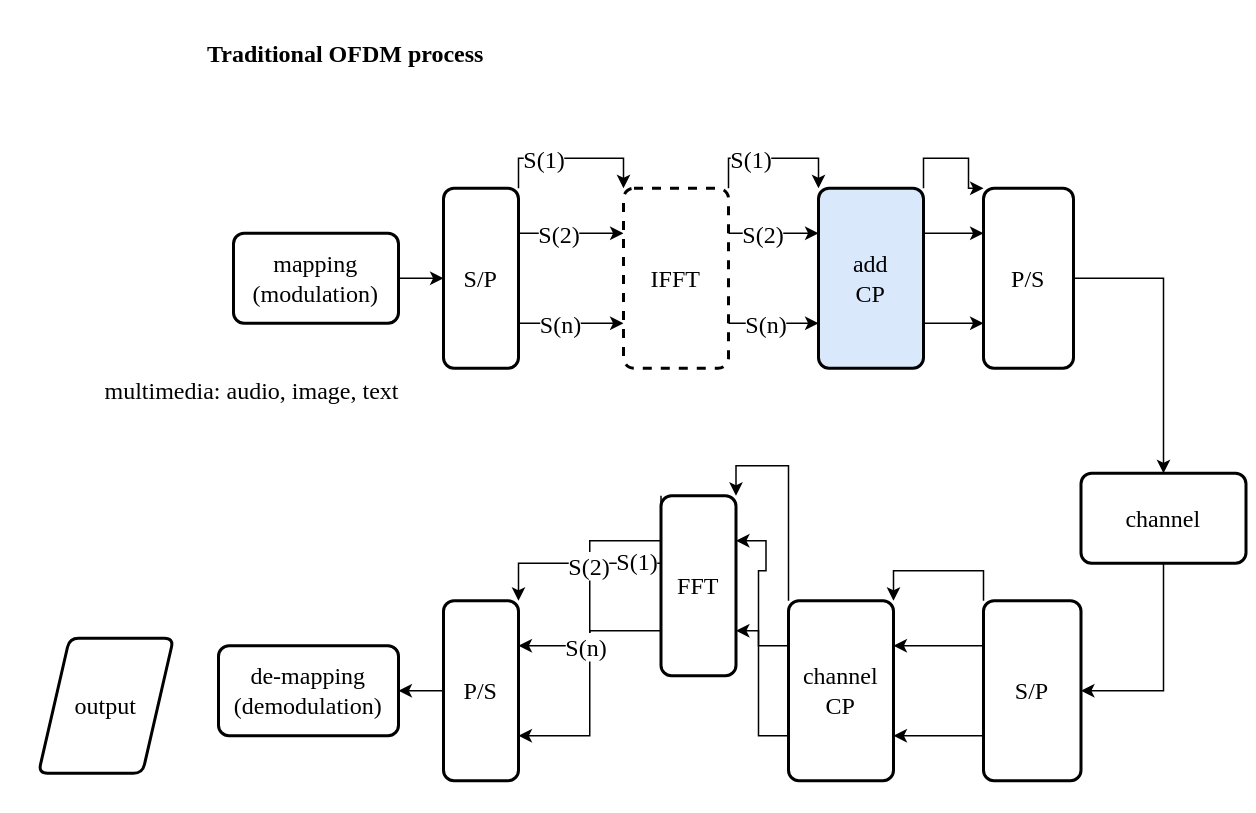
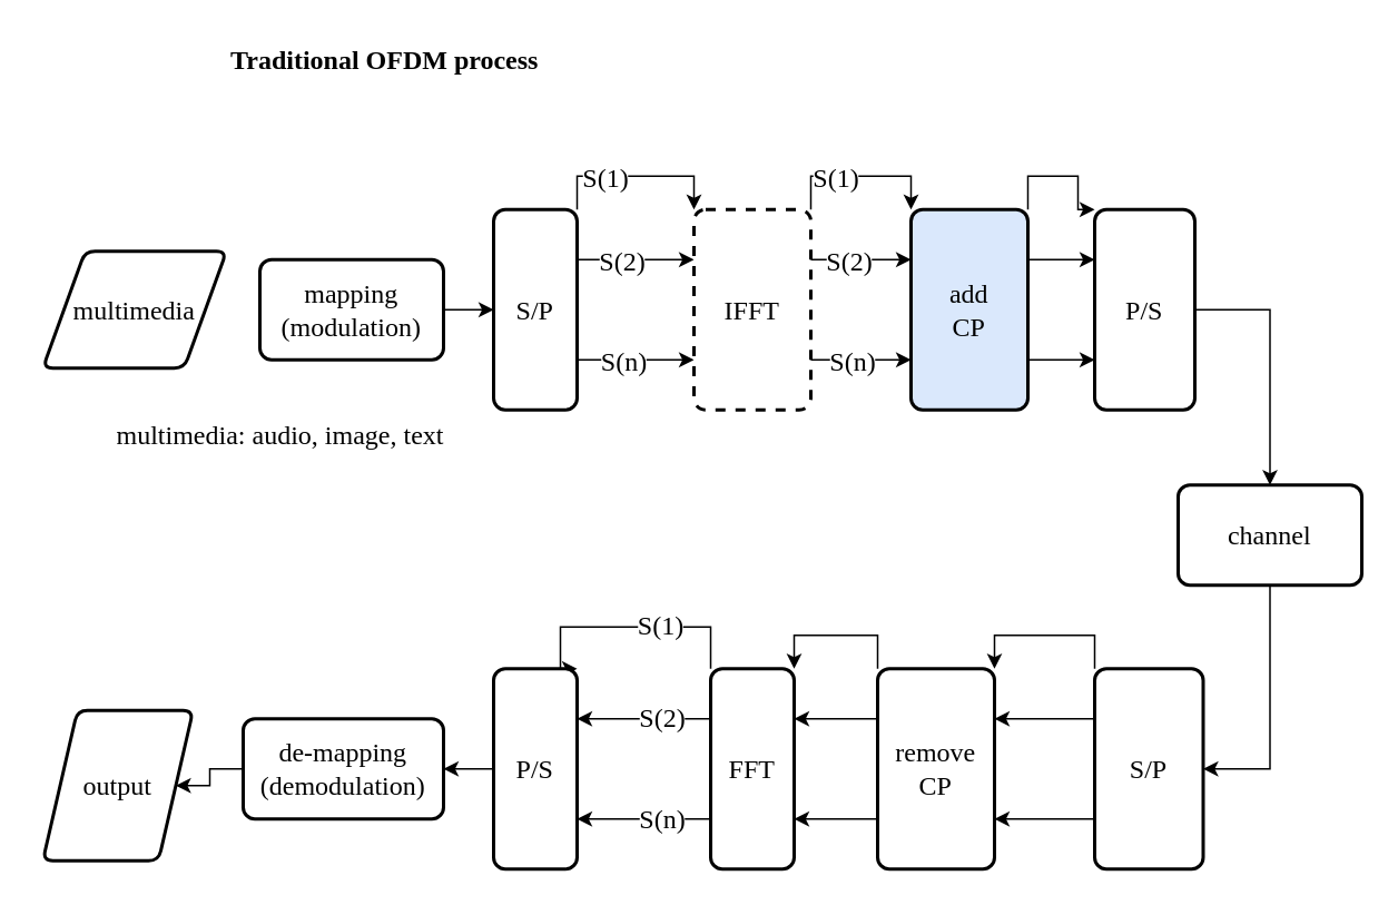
  <mxCell id="0" />
  <mxCell id="1" parent="0" />
+ <mxCell id="2" value="&lt;div&gt;&lt;span style=&quot;background-color: transparent; color: light-dark(rgb(0, 0, 0), rgb(255, 255, 255));&quot;&gt;multimedia&lt;/span&gt;&lt;/div&gt;" style="shape=parallelogram;html=1;strokeWidth=2;perimeter=parallelogramPerimeter;whiteSpace=wrap;rounded=1;arcSize=12;size=0.23;fontSize=16;fontFamily=Times New Roman;" parent="1" vertex="1"><mxGeometry x="25" y="150" width="110" height="70" as="geometry" /></mxCell>
  <mxCell id="3" style="edgeStyle=orthogonalEdgeStyle;rounded=0;orthogonalLoop=1;jettySize=auto;html=1;entryX=0;entryY=0.5;entryDx=0;entryDy=0;fontFamily=Times New Roman;fontSize=16;exitX=1;exitY=0.5;exitDx=0;exitDy=0;" parent="1" source="4" target="11" edge="1"><mxGeometry relative="1" as="geometry"><mxPoint x="285" y="275" as="sourcePoint" /></mxGeometry></mxCell>
  <mxCell id="4" value="mapping&lt;div&gt;(modulation)&lt;/div&gt;" style="rounded=1;whiteSpace=wrap;html=1;absoluteArcSize=1;arcSize=14;strokeWidth=2;fontSize=16;fontFamily=Times New Roman;" parent="1" vertex="1"><mxGeometry x="155" y="155" width="110" height="60" as="geometry" /></mxCell>
  <mxCell id="5" style="edgeStyle=orthogonalEdgeStyle;rounded=0;orthogonalLoop=1;jettySize=auto;html=1;exitX=1;exitY=0.25;exitDx=0;exitDy=0;entryX=0;entryY=0.25;entryDx=0;entryDy=0;fontFamily=Times New Roman;fontSize=16;" parent="1" source="11" target="12" edge="1"><mxGeometry relative="1" as="geometry" /></mxCell>
  <mxCell id="6" value="&lt;font&gt;S(2)&lt;/font&gt;" style="edgeLabel;html=1;align=center;verticalAlign=middle;resizable=0;points=[];fontFamily=Times New Roman;fontSize=16;" parent="5" vertex="1" connectable="0"><mxGeometry x="-0.21" relative="1" as="geometry"><mxPoint x="-2" as="offset" /></mxGeometry></mxCell>
  <mxCell id="7" style="edgeStyle=orthogonalEdgeStyle;rounded=0;orthogonalLoop=1;jettySize=auto;html=1;exitX=1;exitY=0;exitDx=0;exitDy=0;entryX=0;entryY=0;entryDx=0;entryDy=0;fontFamily=Times New Roman;fontSize=16;" parent="1" source="11" target="12" edge="1"><mxGeometry relative="1" as="geometry"><Array as="points"><mxPoint x="345" y="105" /><mxPoint x="415" y="105" /></Array></mxGeometry></mxCell>
  <mxCell id="8" value="&lt;font&gt;S(1)&lt;/font&gt;" style="edgeLabel;html=1;align=center;verticalAlign=middle;resizable=0;points=[];fontFamily=Times New Roman;fontSize=16;" parent="7" vertex="1" connectable="0"><mxGeometry x="-0.6" y="1" relative="1" as="geometry"><mxPoint x="14" y="1" as="offset" /></mxGeometry></mxCell>
  <mxCell id="9" style="edgeStyle=orthogonalEdgeStyle;rounded=0;orthogonalLoop=1;jettySize=auto;html=1;exitX=1;exitY=0.75;exitDx=0;exitDy=0;entryX=0;entryY=0.75;entryDx=0;entryDy=0;fontFamily=Times New Roman;fontSize=16;" parent="1" source="11" target="12" edge="1"><mxGeometry relative="1" as="geometry" /></mxCell>
  <mxCell id="10" value="S(n)" style="edgeLabel;html=1;align=center;verticalAlign=middle;resizable=0;points=[];fontSize=16;fontFamily=Times New Roman;" parent="9" vertex="1" connectable="0"><mxGeometry x="-0.4" relative="1" as="geometry"><mxPoint x="6" as="offset" /></mxGeometry></mxCell>
  <mxCell id="11" value="S/P" style="rounded=1;whiteSpace=wrap;html=1;absoluteArcSize=1;arcSize=14;strokeWidth=2;fontSize=16;fontFamily=Times New Roman;" parent="1" vertex="1"><mxGeometry x="295" y="125" width="50" height="120" as="geometry" /></mxCell>
  <mxCell id="12" value="IFFT" style="rounded=1;whiteSpace=wrap;html=1;absoluteArcSize=1;arcSize=14;strokeWidth=2;fontSize=16;fontFamily=Times New Roman;dashed=1;" parent="1" vertex="1"><mxGeometry x="415" y="125" width="70" height="120" as="geometry" /></mxCell>
  <mxCell id="13" style="edgeStyle=orthogonalEdgeStyle;rounded=0;orthogonalLoop=1;jettySize=auto;html=1;exitX=0.5;exitY=1;exitDx=0;exitDy=0;entryX=1;entryY=0.5;entryDx=0;entryDy=0;fontFamily=Times New Roman;fontSize=16;" parent="1" source="14" target="48" edge="1"><mxGeometry relative="1" as="geometry"><mxPoint x="760" y="400" as="targetPoint" /></mxGeometry></mxCell>
- <mxCell id="14" value="channel" style="rounded=1;whiteSpace=wrap;html=1;absoluteArcSize=1;arcSize=14;strokeWidth=2;fontSize=16;fontFamily=Times New Roman;" parent="1" vertex="1"><mxGeometry x="720" y="315" width="110" height="60" as="geometry" /></mxCell>
+ <mxCell id="14" value="channel" style="rounded=1;whiteSpace=wrap;html=1;absoluteArcSize=1;arcSize=14;strokeWidth=2;fontSize=16;fontFamily=Times New Roman;" parent="1" vertex="1"><mxGeometry x="705" y="290" width="110" height="60" as="geometry" /></mxCell>
  <mxCell id="15" style="edgeStyle=orthogonalEdgeStyle;rounded=0;orthogonalLoop=1;jettySize=auto;html=1;exitX=0;exitY=0;exitDx=0;exitDy=0;entryX=1;entryY=0;entryDx=0;entryDy=0;fontFamily=Times New Roman;fontSize=16;" parent="1" source="21" target="23" edge="1"><mxGeometry relative="1" as="geometry"><Array as="points"><mxPoint x="425" y="375" /><mxPoint x="335" y="375" /></Array></mxGeometry></mxCell>
  <mxCell id="16" value="&lt;font&gt;S(1)&lt;/font&gt;" style="edgeLabel;html=1;align=center;verticalAlign=middle;resizable=0;points=[];fontSize=16;fontFamily=Times New Roman;" parent="15" vertex="1" connectable="0"><mxGeometry x="-0.25" y="-2" relative="1" as="geometry"><mxPoint as="offset" /></mxGeometry></mxCell>
  <mxCell id="17" style="edgeStyle=orthogonalEdgeStyle;rounded=0;orthogonalLoop=1;jettySize=auto;html=1;exitX=0;exitY=0.25;exitDx=0;exitDy=0;entryX=1;entryY=0.25;entryDx=0;entryDy=0;fontFamily=Times New Roman;fontSize=16;" parent="1" source="21" target="23" edge="1"><mxGeometry relative="1" as="geometry" /></mxCell>
  <mxCell id="18" value="&lt;font&gt;S(2)&lt;/font&gt;" style="edgeLabel;html=1;align=center;verticalAlign=middle;resizable=0;points=[];fontFamily=Times New Roman;fontSize=16;" parent="17" vertex="1" connectable="0"><mxGeometry x="-0.221" y="-2" relative="1" as="geometry"><mxPoint x="1" as="offset" /></mxGeometry></mxCell>
  <mxCell id="19" style="edgeStyle=orthogonalEdgeStyle;rounded=0;orthogonalLoop=1;jettySize=auto;html=1;exitX=0;exitY=0.75;exitDx=0;exitDy=0;entryX=1;entryY=0.75;entryDx=0;entryDy=0;fontFamily=Times New Roman;fontSize=16;" parent="1" source="21" target="23" edge="1"><mxGeometry relative="1" as="geometry" /></mxCell>
  <mxCell id="20" value="&lt;font&gt;S(n)&lt;/font&gt;" style="edgeLabel;html=1;align=center;verticalAlign=middle;resizable=0;points=[];fontFamily=Times New Roman;fontSize=16;" parent="19" vertex="1" connectable="0"><mxGeometry x="-0.293" y="-1" relative="1" as="geometry"><mxPoint x="-2" as="offset" /></mxGeometry></mxCell>
- <mxCell id="21" value="FFT" style="rounded=1;whiteSpace=wrap;html=1;absoluteArcSize=1;arcSize=14;strokeWidth=2;fontSize=16;fontFamily=Times New Roman;" parent="1" vertex="1"><mxGeometry x="440" y="330" width="50" height="120" as="geometry" /></mxCell>
+ <mxCell id="21" value="FFT" style="rounded=1;whiteSpace=wrap;html=1;absoluteArcSize=1;arcSize=14;strokeWidth=2;fontSize=16;fontFamily=Times New Roman;" parent="1" vertex="1"><mxGeometry x="425" y="400" width="50" height="120" as="geometry" /></mxCell>
  <mxCell id="22" style="edgeStyle=orthogonalEdgeStyle;rounded=0;orthogonalLoop=1;jettySize=auto;html=1;exitX=0;exitY=0.5;exitDx=0;exitDy=0;entryX=1;entryY=0.5;entryDx=0;entryDy=0;fontFamily=Times New Roman;fontSize=16;" parent="1" source="23" target="25" edge="1"><mxGeometry relative="1" as="geometry" /></mxCell>
  <mxCell id="23" value="P/S" style="rounded=1;whiteSpace=wrap;html=1;absoluteArcSize=1;arcSize=14;strokeWidth=2;fontSize=16;fontFamily=Times New Roman;" parent="1" vertex="1"><mxGeometry x="295" y="400" width="50" height="120" as="geometry" /></mxCell>
+ <mxCell id="24" style="edgeStyle=orthogonalEdgeStyle;rounded=0;orthogonalLoop=1;jettySize=auto;html=1;exitX=0;exitY=0.5;exitDx=0;exitDy=0;entryX=1;entryY=0.5;entryDx=0;entryDy=0;fontFamily=Times New Roman;fontSize=16;" parent="1" source="25" target="26" edge="1"><mxGeometry relative="1" as="geometry"><mxPoint x="205" y="460" as="targetPoint" /></mxGeometry></mxCell>
  <mxCell id="25" value="de-mapping&lt;div&gt;(demodulation)&lt;/div&gt;" style="rounded=1;whiteSpace=wrap;html=1;absoluteArcSize=1;arcSize=14;strokeWidth=2;fontSize=16;fontFamily=Times New Roman;" parent="1" vertex="1"><mxGeometry x="145" y="430" width="120" height="60" as="geometry" /></mxCell>
  <mxCell id="26" value="&lt;div&gt;output&lt;/div&gt;" style="shape=parallelogram;html=1;strokeWidth=2;perimeter=parallelogramPerimeter;whiteSpace=wrap;rounded=1;arcSize=12;size=0.23;fontSize=16;fontFamily=Times New Roman;" parent="1" vertex="1"><mxGeometry x="25" y="425" width="90" height="90" as="geometry" /></mxCell>
  <mxCell id="27" value="Traditional OFDM process" style="text;html=1;align=center;verticalAlign=middle;whiteSpace=wrap;rounded=0;fontSize=16;fontStyle=1;fontFamily=Times New Roman;" parent="1" vertex="1"><mxGeometry x="20" y="20" width="420" height="30" as="geometry" /></mxCell>
  <mxCell id="28" style="edgeStyle=orthogonalEdgeStyle;rounded=0;orthogonalLoop=1;jettySize=auto;html=1;exitX=1;exitY=0.25;exitDx=0;exitDy=0;entryX=0;entryY=0.25;entryDx=0;entryDy=0;fontFamily=Times New Roman;fontSize=16;" edge="1" parent="1" target="37" source="12"><mxGeometry relative="1" as="geometry"><mxPoint x="575" y="155" as="sourcePoint" /></mxGeometry></mxCell>
  <mxCell id="29" value="&lt;font&gt;S(2)&lt;/font&gt;" style="edgeLabel;html=1;align=center;verticalAlign=middle;resizable=0;points=[];fontFamily=Times New Roman;fontSize=16;" vertex="1" connectable="0" parent="28"><mxGeometry x="-0.21" relative="1" as="geometry"><mxPoint x="-2" as="offset" /></mxGeometry></mxCell>
  <mxCell id="30" style="edgeStyle=orthogonalEdgeStyle;rounded=0;orthogonalLoop=1;jettySize=auto;html=1;exitX=1;exitY=0;exitDx=0;exitDy=0;entryX=0;entryY=0;entryDx=0;entryDy=0;fontFamily=Times New Roman;fontSize=16;" edge="1" parent="1" target="37" source="12"><mxGeometry relative="1" as="geometry"><Array as="points" /><mxPoint x="575" y="125" as="sourcePoint" /></mxGeometry></mxCell>
  <mxCell id="31" value="&lt;font&gt;S(1)&lt;/font&gt;" style="edgeLabel;html=1;align=center;verticalAlign=middle;resizable=0;points=[];fontFamily=Times New Roman;fontSize=16;" vertex="1" connectable="0" parent="30"><mxGeometry x="-0.6" y="1" relative="1" as="geometry"><mxPoint x="14" y="1" as="offset" /></mxGeometry></mxCell>
  <mxCell id="32" style="edgeStyle=orthogonalEdgeStyle;rounded=0;orthogonalLoop=1;jettySize=auto;html=1;exitX=1;exitY=0.75;exitDx=0;exitDy=0;entryX=0;entryY=0.75;entryDx=0;entryDy=0;fontFamily=Times New Roman;fontSize=16;" edge="1" parent="1" target="37" source="12"><mxGeometry relative="1" as="geometry"><mxPoint x="575" y="215" as="sourcePoint" /></mxGeometry></mxCell>
  <mxCell id="33" value="S(n)" style="edgeLabel;html=1;align=center;verticalAlign=middle;resizable=0;points=[];fontSize=16;fontFamily=Times New Roman;" vertex="1" connectable="0" parent="32"><mxGeometry x="-0.4" relative="1" as="geometry"><mxPoint x="6" as="offset" /></mxGeometry></mxCell>
  <mxCell id="34" style="edgeStyle=orthogonalEdgeStyle;rounded=0;orthogonalLoop=1;jettySize=auto;html=1;exitX=1;exitY=0.25;exitDx=0;exitDy=0;entryX=0;entryY=0.25;entryDx=0;entryDy=0;" edge="1" parent="1" source="37" target="39"><mxGeometry relative="1" as="geometry" /></mxCell>
  <mxCell id="35" style="edgeStyle=orthogonalEdgeStyle;rounded=0;orthogonalLoop=1;jettySize=auto;html=1;exitX=1;exitY=0;exitDx=0;exitDy=0;entryX=0;entryY=0;entryDx=0;entryDy=0;" edge="1" parent="1" source="37" target="39"><mxGeometry relative="1" as="geometry"><Array as="points"><mxPoint x="615" y="105" /><mxPoint x="645" y="105" /></Array></mxGeometry></mxCell>
  <mxCell id="36" style="edgeStyle=orthogonalEdgeStyle;rounded=0;orthogonalLoop=1;jettySize=auto;html=1;exitX=1;exitY=0.75;exitDx=0;exitDy=0;entryX=0;entryY=0.75;entryDx=0;entryDy=0;" edge="1" parent="1" source="37" target="39"><mxGeometry relative="1" as="geometry" /></mxCell>
  <mxCell id="37" value="add&lt;div&gt;CP&lt;/div&gt;" style="rounded=1;whiteSpace=wrap;html=1;absoluteArcSize=1;arcSize=14;strokeWidth=2;fontSize=16;fontFamily=Times New Roman;fillColor=#dae8fc;" vertex="1" parent="1"><mxGeometry x="545" y="125" width="70" height="120" as="geometry" /></mxCell>
  <mxCell id="38" style="edgeStyle=orthogonalEdgeStyle;rounded=0;orthogonalLoop=1;jettySize=auto;html=1;exitX=1;exitY=0.5;exitDx=0;exitDy=0;entryX=0.5;entryY=0;entryDx=0;entryDy=0;" edge="1" parent="1" source="39" target="14"><mxGeometry relative="1" as="geometry"><mxPoint x="725" y="185" as="targetPoint" /></mxGeometry></mxCell>
  <mxCell id="39" value="P/S" style="rounded=1;whiteSpace=wrap;html=1;absoluteArcSize=1;arcSize=14;strokeWidth=2;fontSize=16;fontFamily=Times New Roman;" vertex="1" parent="1"><mxGeometry x="655" y="125" width="60" height="120" as="geometry" /></mxCell>
  <mxCell id="40" value="multimedia: audio, image, text" style="text;html=1;align=center;verticalAlign=middle;whiteSpace=wrap;rounded=0;fontFamily=Times New Roman;fontSize=16;" vertex="1" parent="1"><mxGeometry x="50" y="245" width="235" height="30" as="geometry" /></mxCell>
  <mxCell id="41" style="edgeStyle=orthogonalEdgeStyle;rounded=0;orthogonalLoop=1;jettySize=auto;html=1;exitX=0;exitY=0;exitDx=0;exitDy=0;entryX=1;entryY=0;entryDx=0;entryDy=0;" edge="1" parent="1" source="44" target="21"><mxGeometry relative="1" as="geometry" /></mxCell>
  <mxCell id="42" style="edgeStyle=orthogonalEdgeStyle;rounded=0;orthogonalLoop=1;jettySize=auto;html=1;exitX=0;exitY=0.25;exitDx=0;exitDy=0;entryX=1;entryY=0.25;entryDx=0;entryDy=0;" edge="1" parent="1" source="44" target="21"><mxGeometry relative="1" as="geometry" /></mxCell>
  <mxCell id="43" style="edgeStyle=orthogonalEdgeStyle;rounded=0;orthogonalLoop=1;jettySize=auto;html=1;exitX=0;exitY=0.75;exitDx=0;exitDy=0;entryX=1;entryY=0.75;entryDx=0;entryDy=0;" edge="1" parent="1" source="44" target="21"><mxGeometry relative="1" as="geometry" /></mxCell>
- <mxCell id="44" value="channel&lt;div&gt;CP&lt;/div&gt;" style="rounded=1;whiteSpace=wrap;html=1;absoluteArcSize=1;arcSize=14;strokeWidth=2;fontSize=16;fontFamily=Times New Roman;" vertex="1" parent="1"><mxGeometry x="525" y="400" width="70" height="120" as="geometry" /></mxCell>
+ <mxCell id="44" value="remove&lt;div&gt;CP&lt;/div&gt;" style="rounded=1;whiteSpace=wrap;html=1;absoluteArcSize=1;arcSize=14;strokeWidth=2;fontSize=16;fontFamily=Times New Roman;" vertex="1" parent="1"><mxGeometry x="525" y="400" width="70" height="120" as="geometry" /></mxCell>
  <mxCell id="45" style="edgeStyle=orthogonalEdgeStyle;rounded=0;orthogonalLoop=1;jettySize=auto;html=1;exitX=0;exitY=0.25;exitDx=0;exitDy=0;entryX=1;entryY=0.25;entryDx=0;entryDy=0;" edge="1" parent="1" source="48" target="44"><mxGeometry relative="1" as="geometry" /></mxCell>
  <mxCell id="46" style="edgeStyle=orthogonalEdgeStyle;rounded=0;orthogonalLoop=1;jettySize=auto;html=1;exitX=0;exitY=0.75;exitDx=0;exitDy=0;entryX=1;entryY=0.75;entryDx=0;entryDy=0;" edge="1" parent="1" source="48" target="44"><mxGeometry relative="1" as="geometry" /></mxCell>
  <mxCell id="47" style="edgeStyle=orthogonalEdgeStyle;rounded=0;orthogonalLoop=1;jettySize=auto;html=1;exitX=0;exitY=0;exitDx=0;exitDy=0;entryX=1;entryY=0;entryDx=0;entryDy=0;" edge="1" parent="1" source="48" target="44"><mxGeometry relative="1" as="geometry" /></mxCell>
  <mxCell id="48" value="S/P" style="rounded=1;whiteSpace=wrap;html=1;absoluteArcSize=1;arcSize=14;strokeWidth=2;fontSize=16;fontFamily=Times New Roman;" vertex="1" parent="1"><mxGeometry x="655" y="400" width="65" height="120" as="geometry" /></mxCell>
